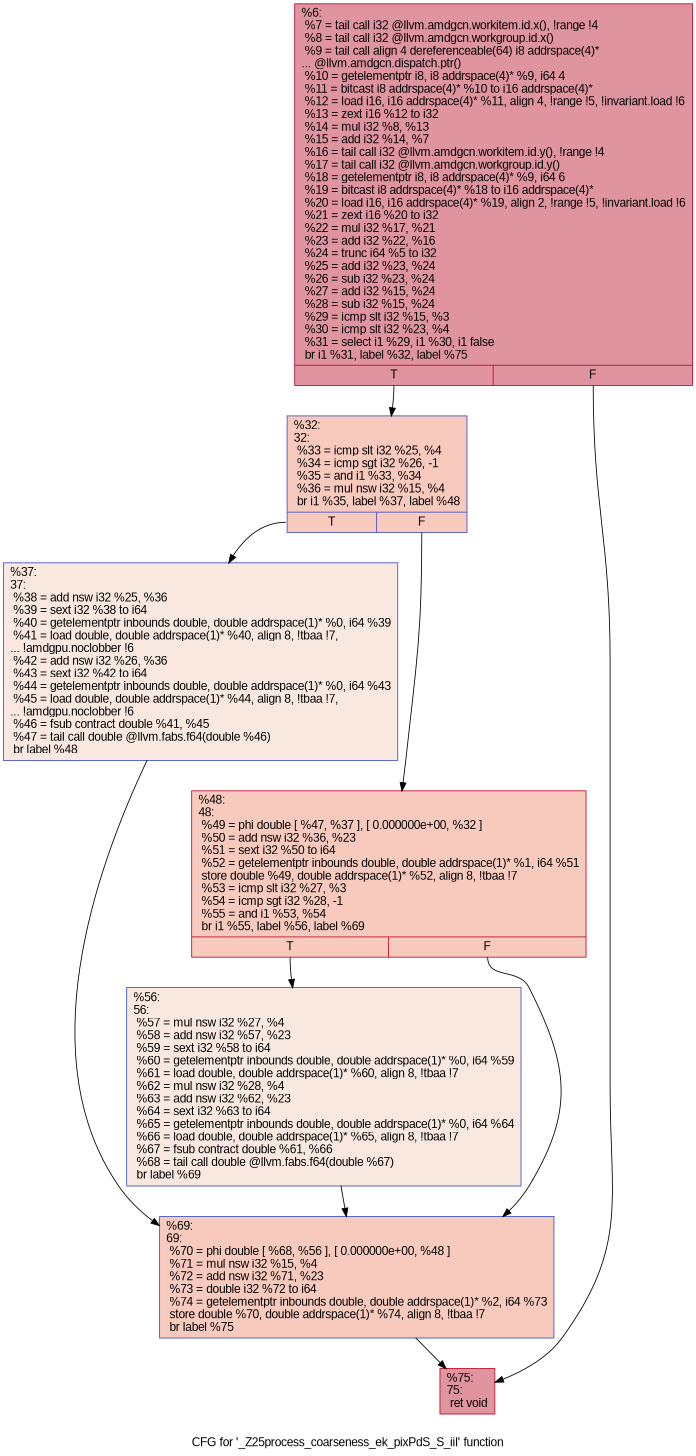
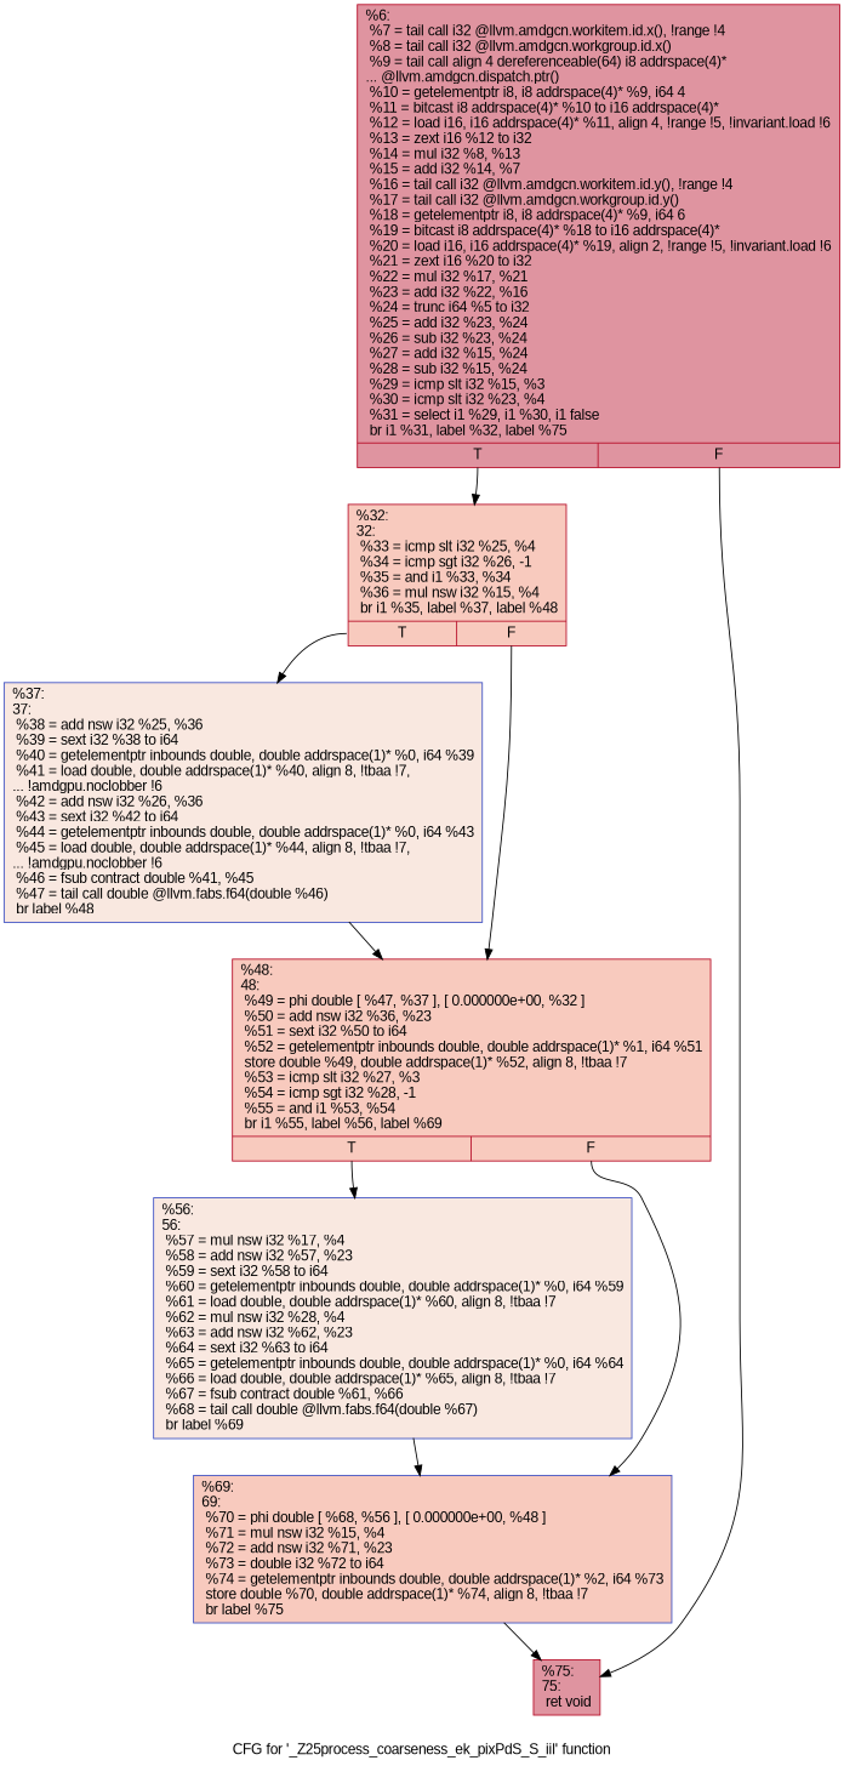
  digraph {
    fontname="Liberation Sans"
    label="CFG for '_Z25process_coarseness_ek_pixPdS_S_iil' function"
    node [color="#3d50c3ff" fillcolor="#ef886b70" fontname="Liberation Sans" shape=record style=filled]
    edge [fontname="Liberation Sans"]
    n1 [color="#b70d28ff" fillcolor="#b70d2870" label="{%6:\l  %7 = tail call i32 @llvm.amdgcn.workitem.id.x(), !range !4\l  %8 = tail call i32 @llvm.amdgcn.workgroup.id.x()\l  %9 = tail call align 4 dereferenceable(64) i8 addrspace(4)*\l... @llvm.amdgcn.dispatch.ptr()\l  %10 = getelementptr i8, i8 addrspace(4)* %9, i64 4\l  %11 = bitcast i8 addrspace(4)* %10 to i16 addrspace(4)*\l  %12 = load i16, i16 addrspace(4)* %11, align 4, !range !5, !invariant.load !6\l  %13 = zext i16 %12 to i32\l  %14 = mul i32 %8, %13\l  %15 = add i32 %14, %7\l  %16 = tail call i32 @llvm.amdgcn.workitem.id.y(), !range !4\l  %17 = tail call i32 @llvm.amdgcn.workgroup.id.y()\l  %18 = getelementptr i8, i8 addrspace(4)* %9, i64 6\l  %19 = bitcast i8 addrspace(4)* %18 to i16 addrspace(4)*\l  %20 = load i16, i16 addrspace(4)* %19, align 2, !range !5, !invariant.load !6\l  %21 = zext i16 %20 to i32\l  %22 = mul i32 %17, %21\l  %23 = add i32 %22, %16\l  %24 = trunc i64 %5 to i32\l  %25 = add i32 %23, %24\l  %26 = sub i32 %23, %24\l  %27 = add i32 %15, %24\l  %28 = sub i32 %15, %24\l  %29 = icmp slt i32 %15, %3\l  %30 = icmp slt i32 %23, %4\l  %31 = select i1 %29, i1 %30, i1 false\l  br i1 %31, label %32, label %75\l|{<s0>T|<s1>F}}"]
-   n2 [label="{%32:\l32:                                               \l  %33 = icmp slt i32 %25, %4\l  %34 = icmp sgt i32 %26, -1\l  %35 = and i1 %33, %34\l  %36 = mul nsw i32 %15, %4\l  br i1 %35, label %37, label %48\l|{<s0>T|<s1>F}}"]
+   n2 [color="#b70d28ff" label="{%32:\l32:                                               \l  %33 = icmp slt i32 %25, %4\l  %34 = icmp sgt i32 %26, -1\l  %35 = and i1 %33, %34\l  %36 = mul nsw i32 %15, %4\l  br i1 %35, label %37, label %48\l|{<s0>T|<s1>F}}"]
    n3 [color="#b70d28ff" fillcolor="#b70d2870" label="{%75:\l75:                                               \l  ret void\l}"]
    n4 [fillcolor="#f1ccb870" label="{%37:\l37:                                               \l  %38 = add nsw i32 %25, %36\l  %39 = sext i32 %38 to i64\l  %40 = getelementptr inbounds double, double addrspace(1)* %0, i64 %39\l  %41 = load double, double addrspace(1)* %40, align 8, !tbaa !7,\l... !amdgpu.noclobber !6\l  %42 = add nsw i32 %26, %36\l  %43 = sext i32 %42 to i64\l  %44 = getelementptr inbounds double, double addrspace(1)* %0, i64 %43\l  %45 = load double, double addrspace(1)* %44, align 8, !tbaa !7,\l... !amdgpu.noclobber !6\l  %46 = fsub contract double %41, %45\l  %47 = tail call double @llvm.fabs.f64(double %46)\l  br label %48\l}"]
    n5 [color="#b70d28ff" label="{%48:\l48:                                               \l  %49 = phi double [ %47, %37 ], [ 0.000000e+00, %32 ]\l  %50 = add nsw i32 %36, %23\l  %51 = sext i32 %50 to i64\l  %52 = getelementptr inbounds double, double addrspace(1)* %1, i64 %51\l  store double %49, double addrspace(1)* %52, align 8, !tbaa !7\l  %53 = icmp slt i32 %27, %3\l  %54 = icmp sgt i32 %28, -1\l  %55 = and i1 %53, %54\l  br i1 %55, label %56, label %69\l|{<s0>T|<s1>F}}"]
-   n6 [fillcolor="#f1ccb870" label="{%56:\l56:                                               \l  %57 = mul nsw i32 %27, %4\l  %58 = add nsw i32 %57, %23\l  %59 = sext i32 %58 to i64\l  %60 = getelementptr inbounds double, double addrspace(1)* %0, i64 %59\l  %61 = load double, double addrspace(1)* %60, align 8, !tbaa !7\l  %62 = mul nsw i32 %28, %4\l  %63 = add nsw i32 %62, %23\l  %64 = sext i32 %63 to i64\l  %65 = getelementptr inbounds double, double addrspace(1)* %0, i64 %64\l  %66 = load double, double addrspace(1)* %65, align 8, !tbaa !7\l  %67 = fsub contract double %61, %66\l  %68 = tail call double @llvm.fabs.f64(double %67)\l  br label %69\l}"]
+   n6 [fillcolor="#f1ccb870" label="{%56:\l56:                                               \l  %57 = mul nsw i32 %17, %4\l  %58 = add nsw i32 %57, %23\l  %59 = sext i32 %58 to i64\l  %60 = getelementptr inbounds double, double addrspace(1)* %0, i64 %59\l  %61 = load double, double addrspace(1)* %60, align 8, !tbaa !7\l  %62 = mul nsw i32 %28, %4\l  %63 = add nsw i32 %62, %23\l  %64 = sext i32 %63 to i64\l  %65 = getelementptr inbounds double, double addrspace(1)* %0, i64 %64\l  %66 = load double, double addrspace(1)* %65, align 8, !tbaa !7\l  %67 = fsub contract double %61, %66\l  %68 = tail call double @llvm.fabs.f64(double %67)\l  br label %69\l}"]
    n7 [label="{%69:\l69:                                               \l  %70 = phi double [ %68, %56 ], [ 0.000000e+00, %48 ]\l  %71 = mul nsw i32 %15, %4\l  %72 = add nsw i32 %71, %23\l  %73 = double i32 %72 to i64\l  %74 = getelementptr inbounds double, double addrspace(1)* %2, i64 %73\l  store double %70, double addrspace(1)* %74, align 8, !tbaa !7\l  br label %75\l}"]
    n1 -> n2 [tailport=s0]
    n1 -> n3 [tailport=s1]
    n2 -> n4 [tailport=s0]
    n2 -> n5 [tailport=s1]
-   n4 -> n7
+   n4 -> n5
    n5 -> n6 [tailport=s0]
    n5 -> n7 [tailport=s1]
    n6 -> n7
    n7 -> n3
  }
